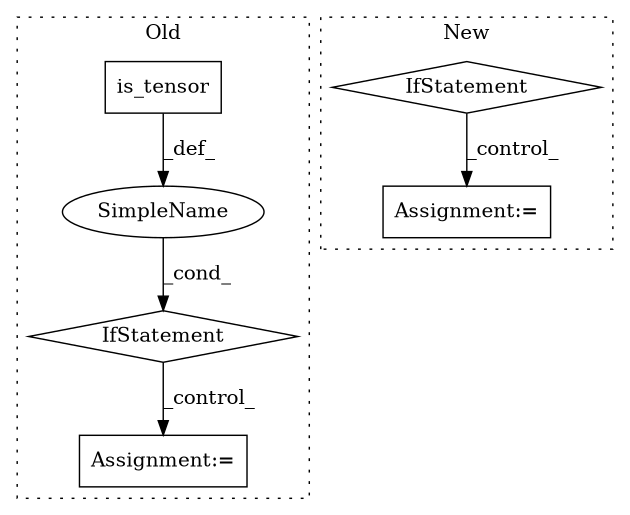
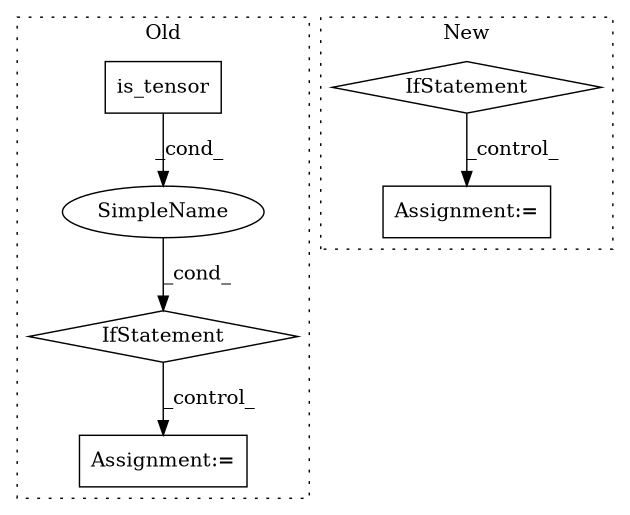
  digraph {
    node [a=25 l="4,2" shape=box]
    n1 [a=32 l="10,1" label=is_tensor s="2158,2172"]
    n2 [label=IfStatement s="2148,2173" shape=diamond]
    n3 [a=42 label=SimpleName shape=ellipse l=""]
    n4 [a=7 l=1 label="Assignment:=" s=2187]
    n5 [label=IfStatement s="2427,2444" shape=diamond]
    n6 [a=7 l=1 label="Assignment:=" s=2459]
    subgraph cluster_1 {
      label=Old
      style=dotted
      n1
      n2
      n3
      n4
    }
    subgraph cluster_2 {
      label=New
      style=dotted
      n5
      n6
    }
-   n1 -> n3 [label=_def_]
+   n1 -> n3 [label=_cond_]
    n2 -> n4 [label=_control_]
    n3 -> n2 [label=_cond_]
    n5 -> n6 [label=_control_]
  }
